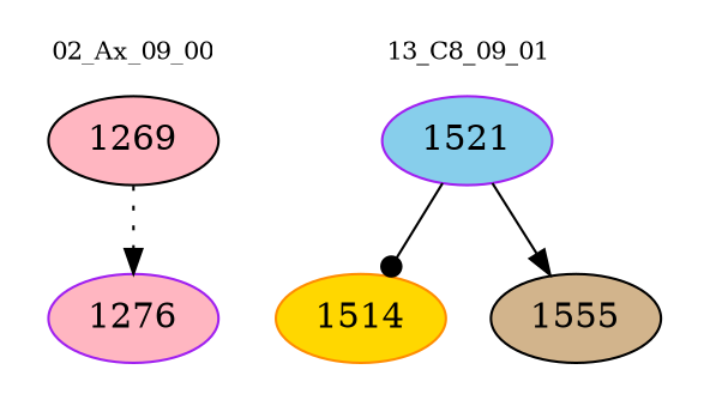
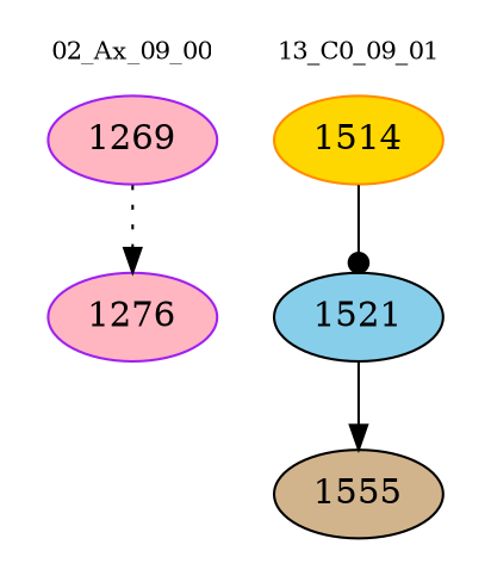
  digraph {
    node [color=black fillcolor=lightpink style=filled]
    edge [arrowhead=normal color=black style=solid]
-   n1 [label=1269]
+   n1 [color=purple label=1269]
    n2 [color=purple label=1276]
-   n3 [color=purple fillcolor=skyblue label=1521]
+   n3 [fillcolor=skyblue label=1521]
    n4 [color=darkorange fillcolor=gold label=1514]
    n5 [fillcolor=tan label=1555]
    subgraph cluster_1 {
      color=white
      fontsize=10
      label="02_Ax_09_00"
      n1
      n2
    }
    subgraph cluster_2 {
      color=white
      fontsize=10
-     label="13_C8_09_01"
+     label="13_C0_09_01"
      n3
      n4
      n5
    }
    n1 -> n2 [style=dotted]
-   n3 -> n4 [arrowhead=dot]
+   n4 -> n3 [arrowhead=dot]
    n3 -> n5
  }
